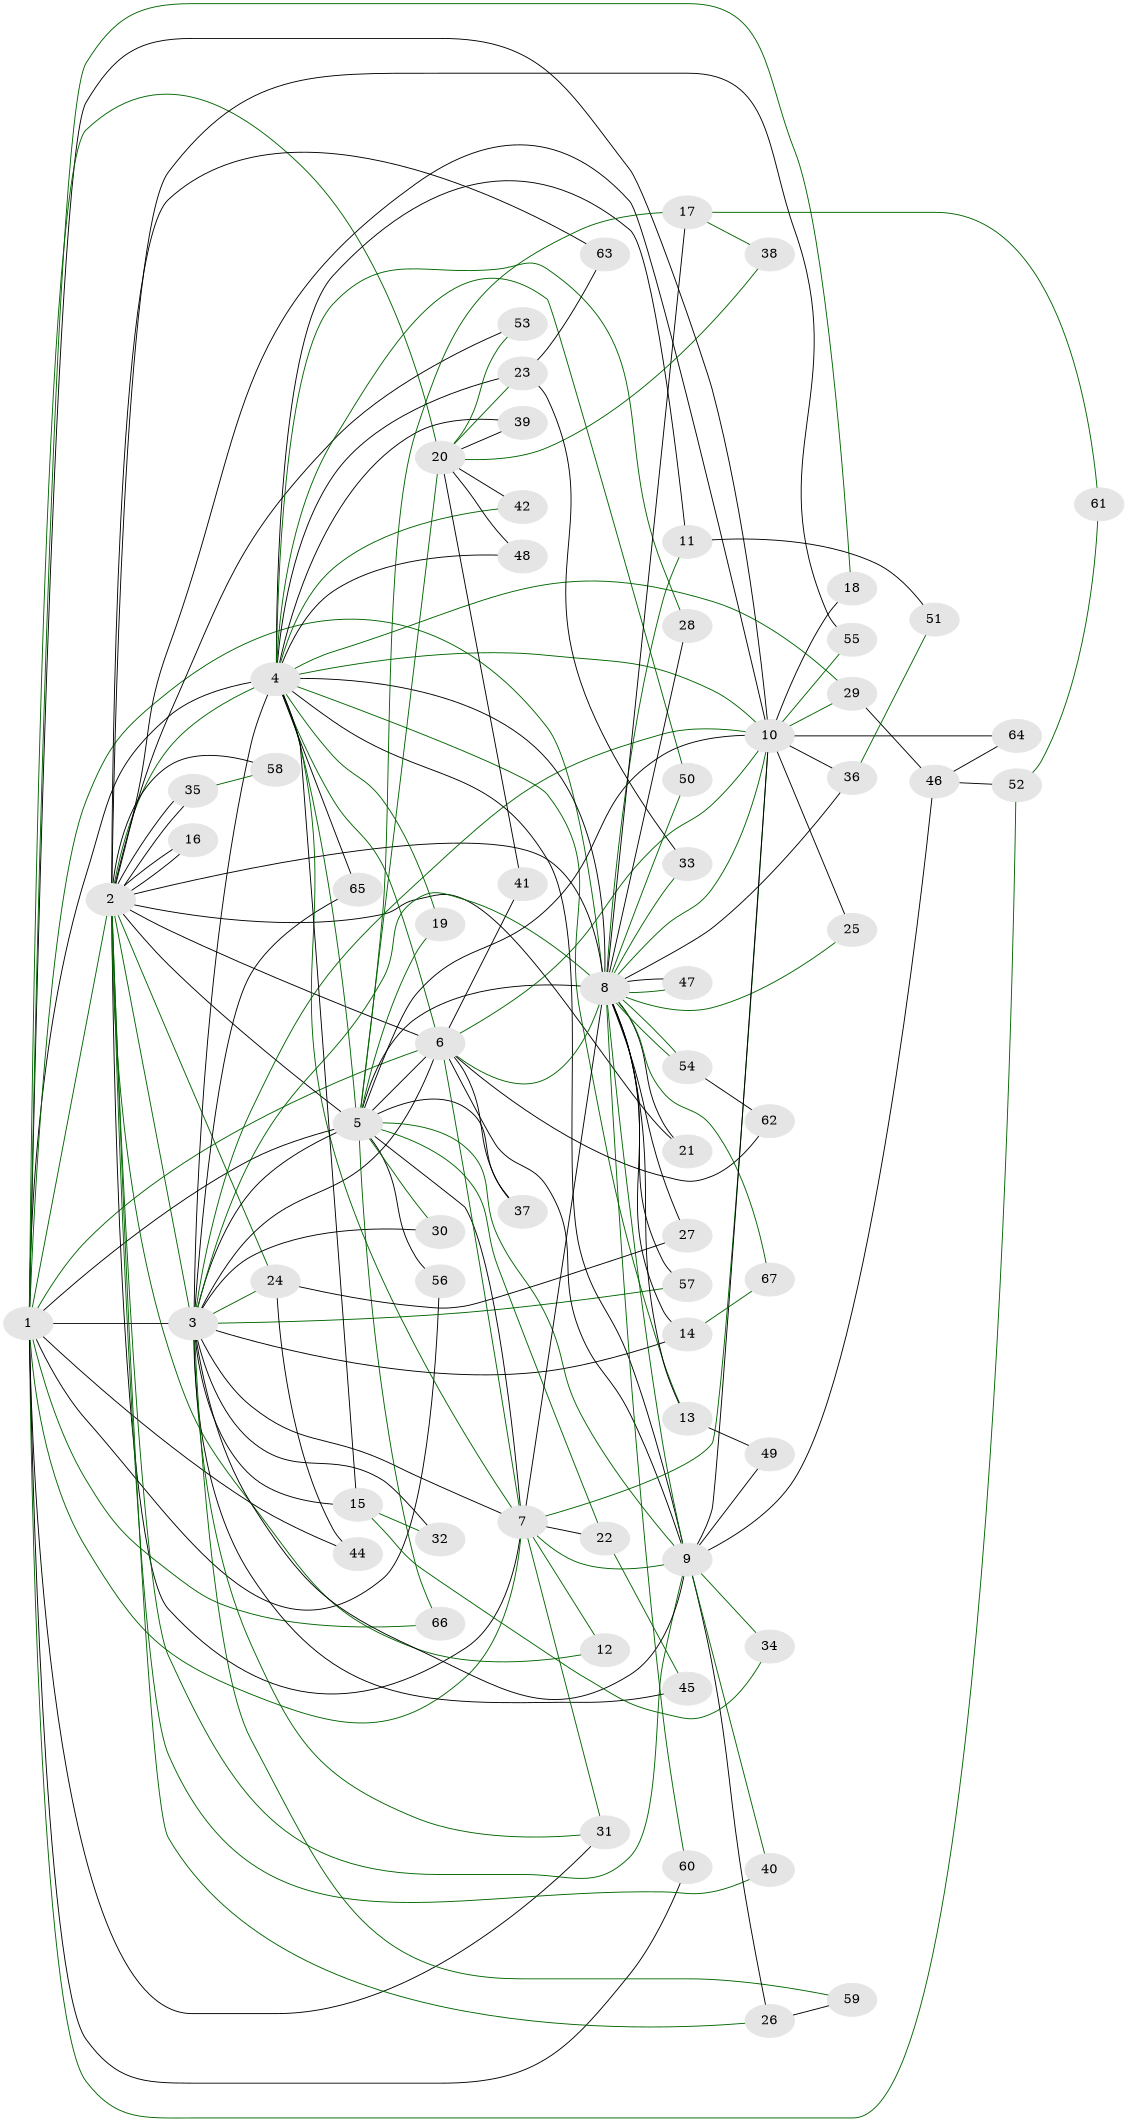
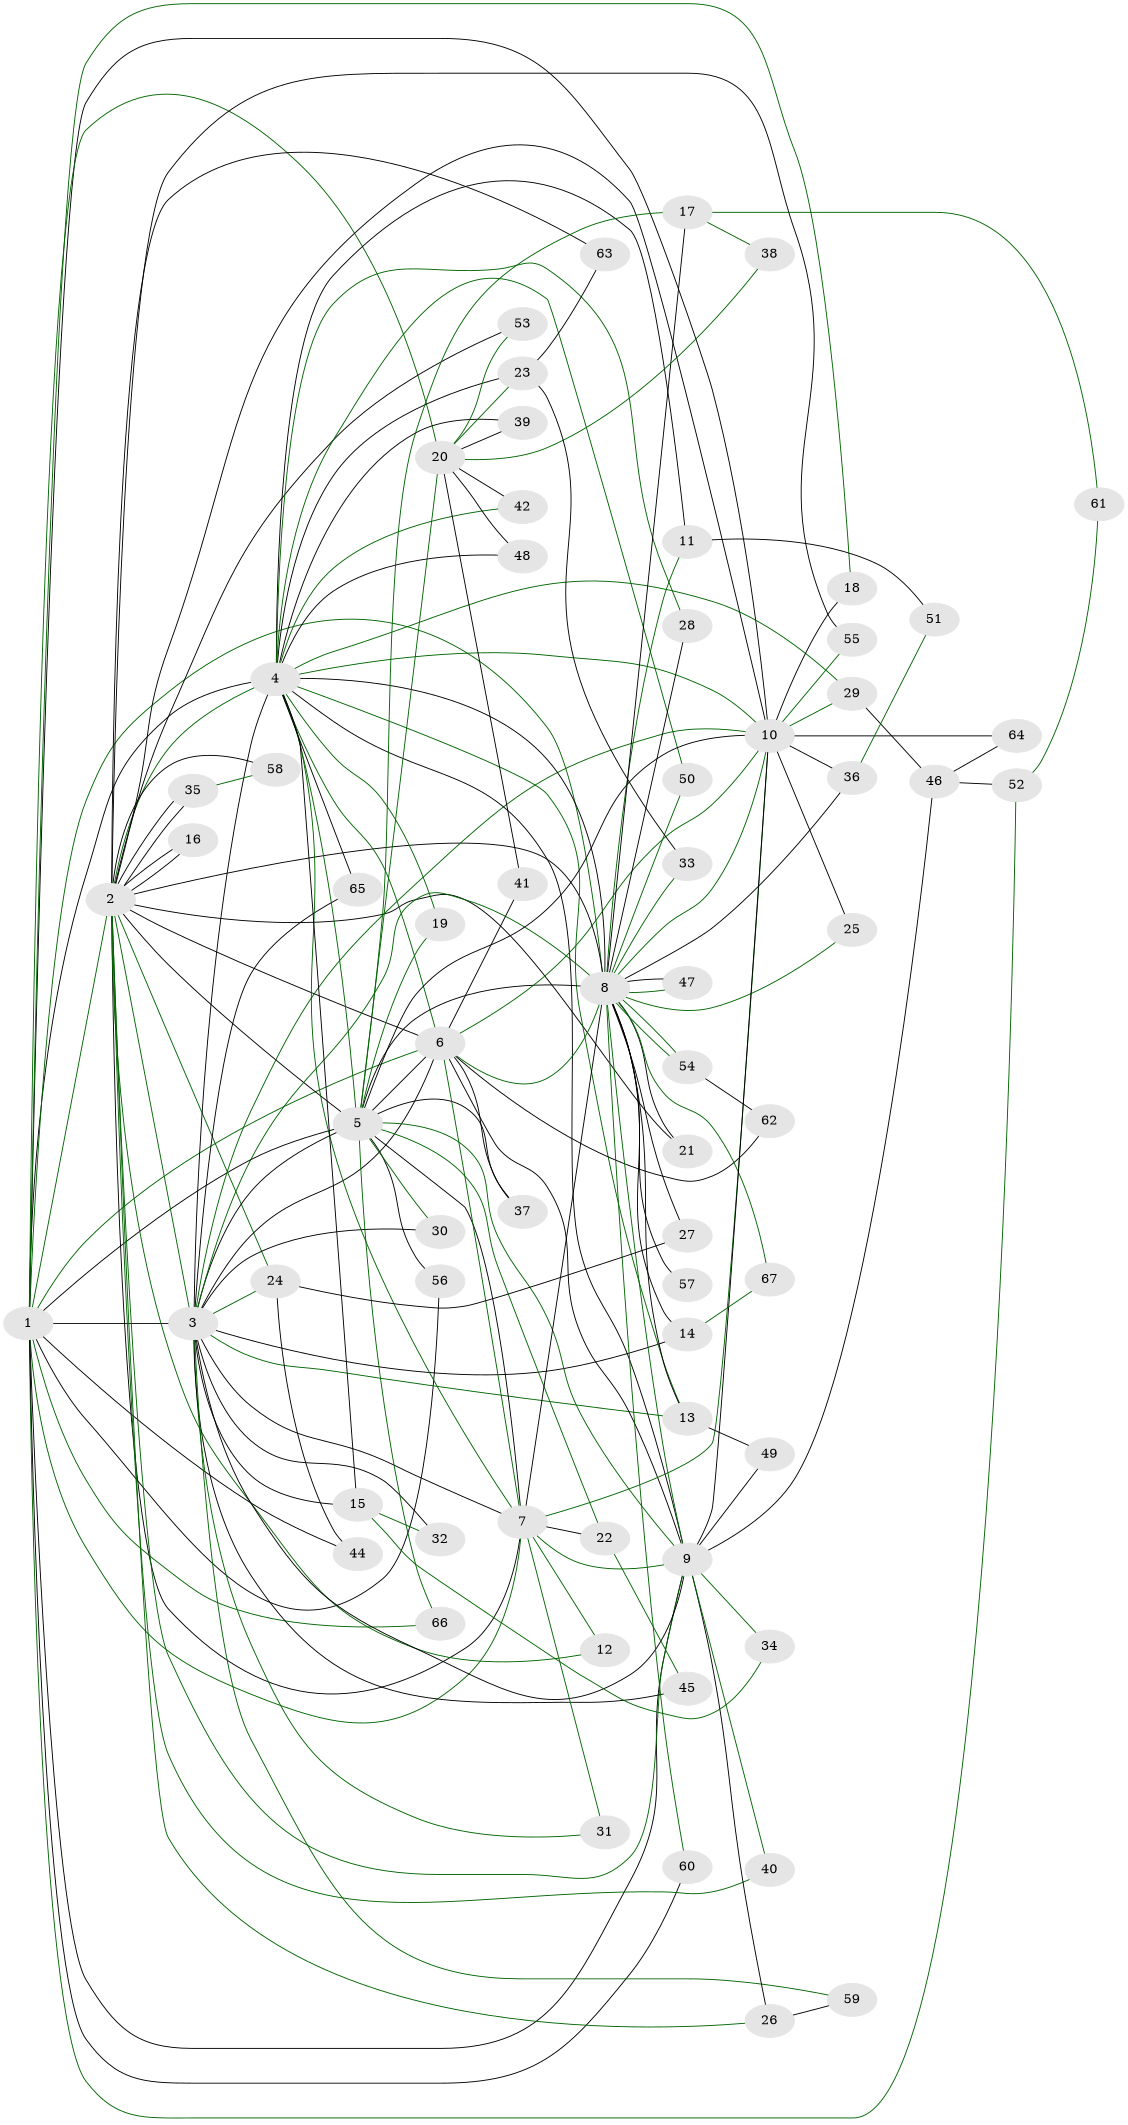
  graph {
    rankdir=LR
    node [color=gray90 style=filled]
    edge [color=black]
    1
    2
    3
    4
    5
    6
    7
    8
    9
    10
    18
    20
    44
    52
    56
    60
    66
    12
    16
    21
    24
    26
    35
    40
    53
    55
    58
    63
    14
    15
    30
    31
    32
    45
    57
    59
    65
    11
    13
    19
    23
    28
    29
    39
    42
    48
    50
    17
    22
    37
    41
    62
    25
    27
    33
    36
    47
    54
    67
    34
    46
    49
    64
    38
    61
    51
    1 -- 2 [color=darkgreen]
    1 -- 3
    1 -- 4
    1 -- 5
    1 -- 6 [color=darkgreen]
    1 -- 7 [color=darkgreen]
    1 -- 8 [color=darkgreen]
-   1 -- 31
+   1 -- 9
    1 -- 10
    1 -- 18 [color=darkgreen]
    1 -- 20 [color=darkgreen]
    1 -- 44
    1 -- 52 [color=darkgreen]
    1 -- 56
    1 -- 60
    1 -- 66 [color=darkgreen]
    2 -- 3 [color=darkgreen]
    2 -- 4 [color=darkgreen]
    2 -- 5
    2 -- 6
    2 -- 7
    2 -- 8
    2 -- 9 [color=darkgreen]
    2 -- 10
    2 -- 12 [color=darkgreen]
    2 -- 16
    2 -- 16
    2 -- 21
    2 -- 24 [color=darkgreen]
    2 -- 26 [color=darkgreen]
    2 -- 35
    2 -- 35
    2 -- 40 [color=darkgreen]
    2 -- 53
    2 -- 55
    2 -- 58
    2 -- 63
    3 -- 4
    3 -- 5
    3 -- 6
    3 -- 7
    3 -- 8 [color=darkgreen]
    3 -- 9
    3 -- 10 [color=darkgreen]
    3 -- 24 [color=darkgreen]
    3 -- 14
    3 -- 15
    3 -- 30
    3 -- 31 [color=darkgreen]
    3 -- 32
    3 -- 45
-   3 -- 57 [color=darkgreen]
+   3 -- 13 [color=darkgreen]
    3 -- 59 [color=darkgreen]
    3 -- 65
    4 -- 5 [color=darkgreen]
    4 -- 6 [color=darkgreen]
    4 -- 7 [color=darkgreen]
    4 -- 8
    4 -- 9
    4 -- 10 [color=darkgreen]
    4 -- 15
    4 -- 65
    4 -- 11
    4 -- 13 [color=darkgreen]
    4 -- 19 [color=darkgreen]
    4 -- 23
    4 -- 28 [color=darkgreen]
    4 -- 29 [color=darkgreen]
    4 -- 39
    4 -- 42 [color=darkgreen]
    4 -- 48
    4 -- 50 [color=darkgreen]
    5 -- 6
    5 -- 7
    5 -- 8
    5 -- 9 [color=darkgreen]
    5 -- 10
    5 -- 20 [color=darkgreen]
    5 -- 56
    5 -- 66 [color=darkgreen]
    5 -- 30 [color=darkgreen]
    5 -- 19 [color=darkgreen]
    5 -- 17 [color=darkgreen]
    5 -- 22 [color=darkgreen]
    5 -- 37
    6 -- 7 [color=darkgreen]
    6 -- 8 [color=darkgreen]
    6 -- 9
    6 -- 10 [color=darkgreen]
    6 -- 37
    6 -- 41
    6 -- 62
    7 -- 8
    7 -- 9 [color=darkgreen]
    7 -- 10 [color=darkgreen]
    7 -- 12 [color=darkgreen]
    7 -- 31 [color=darkgreen]
    7 -- 22
    8 -- 9 [color=darkgreen]
    8 -- 10 [color=darkgreen]
    8 -- 60 [color=darkgreen]
    8 -- 21
    8 -- 14
    8 -- 57
    8 -- 11 [color=darkgreen]
    8 -- 13
    8 -- 28
    8 -- 50 [color=darkgreen]
    8 -- 17
    8 -- 25 [color=darkgreen]
    8 -- 27
    8 -- 33 [color=darkgreen]
    8 -- 36
    8 -- 47 [color=darkgreen]
    8 -- 47
    8 -- 54 [color=darkgreen]
    8 -- 54 [color=darkgreen]
    8 -- 67 [color=darkgreen]
    9 -- 10
    9 -- 26
    9 -- 40 [color=darkgreen]
    9 -- 34 [color=darkgreen]
    9 -- 46
    9 -- 49
    10 -- 18
    10 -- 55 [color=darkgreen]
    10 -- 29 [color=darkgreen]
    10 -- 25
    10 -- 36
    10 -- 64
    20 -- 53 [color=darkgreen]
    20 -- 23 [color=darkgreen]
    20 -- 39
    20 -- 42
    20 -- 48
    20 -- 41
    20 -- 38 [color=darkgreen]
    52 -- 61 [color=darkgreen]
    24 -- 44
    24 -- 27
    26 -- 59
    35 -- 58 [color=darkgreen]
    14 -- 67 [color=darkgreen]
    15 -- 32 [color=darkgreen]
    15 -- 34 [color=darkgreen]
    11 -- 51
    13 -- 49
    23 -- 63
    23 -- 33
    29 -- 46
    17 -- 38 [color=darkgreen]
    17 -- 61 [color=darkgreen]
    22 -- 45 [color=darkgreen]
    36 -- 51 [color=darkgreen]
    54 -- 62
    46 -- 52
    46 -- 64
  }
